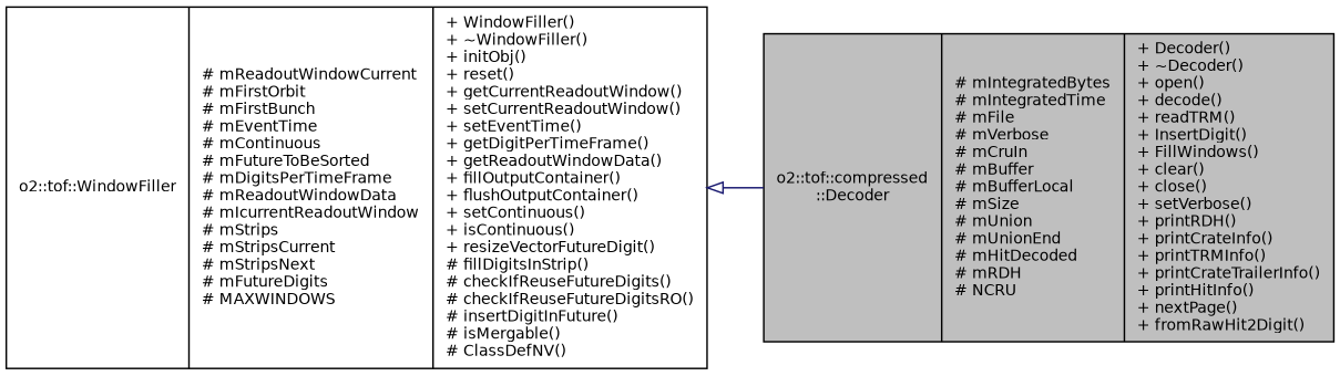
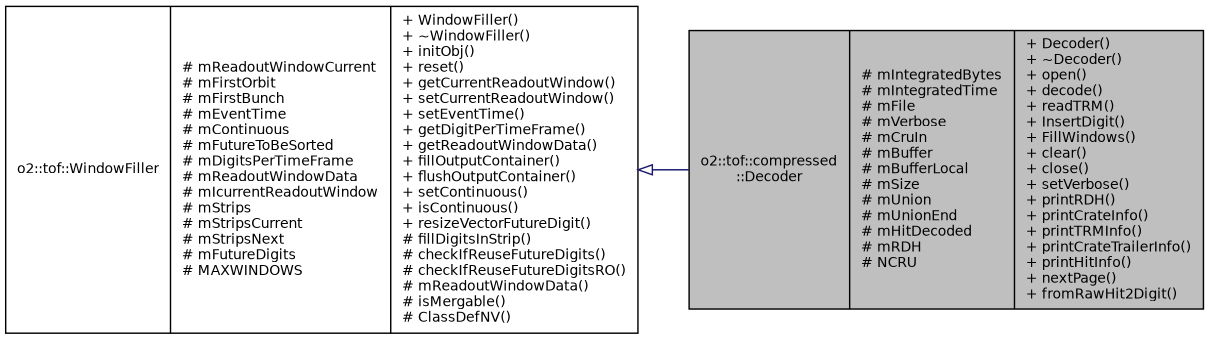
  digraph {
    rankdir=LR
    node [color=black fontname=Helvetica fontsize=10 shape=record]
    n1 [fillcolor=grey75 fontcolor=black height=0.2 label="{o2::tof::compressed\l::Decoder\n|# mIntegratedBytes\l# mIntegratedTime\l# mFile\l# mVerbose\l# mCruIn\l# mBuffer\l# mBufferLocal\l# mSize\l# mUnion\l# mUnionEnd\l# mHitDecoded\l# mRDH\l# NCRU\l|+ Decoder()\l+ ~Decoder()\l+ open()\l+ decode()\l+ readTRM()\l+ InsertDigit()\l+ FillWindows()\l+ clear()\l+ close()\l+ setVerbose()\l+ printRDH()\l+ printCrateInfo()\l+ printTRMInfo()\l+ printCrateTrailerInfo()\l+ printHitInfo()\l+ nextPage()\l+ fromRawHit2Digit()\l}" style=filled width=0.4]
-   n2 [height=0.2 label="{o2::tof::WindowFiller\n|# mReadoutWindowCurrent\l# mFirstOrbit\l# mFirstBunch\l# mEventTime\l# mContinuous\l# mFutureToBeSorted\l# mDigitsPerTimeFrame\l# mReadoutWindowData\l# mIcurrentReadoutWindow\l# mStrips\l# mStripsCurrent\l# mStripsNext\l# mFutureDigits\l# MAXWINDOWS\l|+ WindowFiller()\l+ ~WindowFiller()\l+ initObj()\l+ reset()\l+ getCurrentReadoutWindow()\l+ setCurrentReadoutWindow()\l+ setEventTime()\l+ getDigitPerTimeFrame()\l+ getReadoutWindowData()\l+ fillOutputContainer()\l+ flushOutputContainer()\l+ setContinuous()\l+ isContinuous()\l+ resizeVectorFutureDigit()\l# fillDigitsInStrip()\l# checkIfReuseFutureDigits()\l# checkIfReuseFutureDigitsRO()\l# insertDigitInFuture()\l# isMergable()\l# ClassDefNV()\l}" width=0.4]
+   n2 [height=0.2 label="{o2::tof::WindowFiller\n|# mReadoutWindowCurrent\l# mFirstOrbit\l# mFirstBunch\l# mEventTime\l# mContinuous\l# mFutureToBeSorted\l# mDigitsPerTimeFrame\l# mReadoutWindowData\l# mIcurrentReadoutWindow\l# mStrips\l# mStripsCurrent\l# mStripsNext\l# mFutureDigits\l# MAXWINDOWS\l|+ WindowFiller()\l+ ~WindowFiller()\l+ initObj()\l+ reset()\l+ getCurrentReadoutWindow()\l+ setCurrentReadoutWindow()\l+ setEventTime()\l+ getDigitPerTimeFrame()\l+ getReadoutWindowData()\l+ fillOutputContainer()\l+ flushOutputContainer()\l+ setContinuous()\l+ isContinuous()\l+ resizeVectorFutureDigit()\l# fillDigitsInStrip()\l# checkIfReuseFutureDigits()\l# checkIfReuseFutureDigitsRO()\l# mReadoutWindowData()\l# isMergable()\l# ClassDefNV()\l}" width=0.4]
    n2 -> n1 [arrowtail=onormal color=midnightblue dir=back fontname=Helvetica fontsize=10 labelfontname=Helvetica labelfontsize=10 style=solid]
  }
